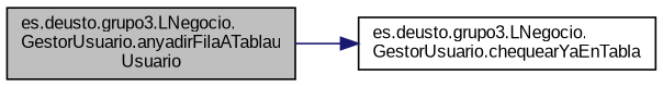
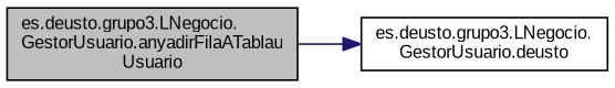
  digraph {
    rankdir=LR
    fontname="Liberation Sans"
    node [color=black fontname="Liberation Sans" fontsize=10 shape=record style=filled]
    n1 [fillcolor=grey75 fontcolor=black height=0.2 label="es.deusto.grupo3.LNegocio.\lGestorUsuario.anyadirFilaATablau\lUsuario" width=0.4]
-   n2 [fillcolor=white height=0.2 label="es.deusto.grupo3.LNegocio.\lGestorUsuario.chequearYaEnTabla" width=0.4]
+   n2 [fillcolor=white height=0.2 label="es.deusto.grupo3.LNegocio.\lGestorUsuario.deusto" width=0.4]
    n1 -> n2 [color=midnightblue fontname="Liberation Sans" fontsize=10 labelfontname=Helvetica labelfontsize=10 style=solid]
  }
